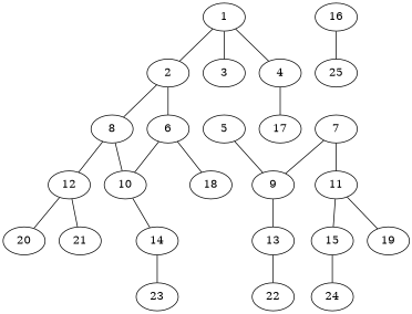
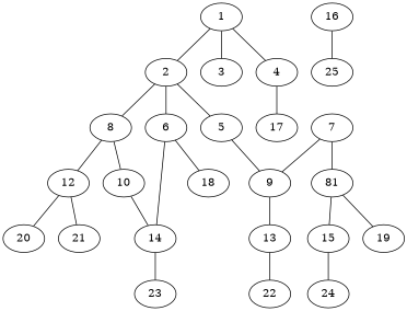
  graph {
    node [chem=C]
    edge [valence=1]
    1
    2
    3 [chem=N]
    4
    5 [chem=N]
    6
    8
    17 [chem=H]
    9
    10
    18 [chem=H]
    7
-   11
+   11 [label=81]
    12 [chem=N]
    13
    14 [chem=O]
    15
    19 [chem=H]
    20 [chem=H]
    21 [chem=H]
    22 [chem=H]
    23 [chem=H]
    24 [chem=H]
    25 [chem=H]
    16
    1 -- 2
    1 -- 3
    1 -- 4 [valence=2]
+   2 -- 5
    2 -- 6 [valence=2]
    2 -- 8
    4 -- 17
    5 -- 9 [valence=2]
-   6 -- 10
+   6 -- 14
    6 -- 18
    8 -- 10 [valence=2]
    8 -- 12
    9 -- 13
    10 -- 14
    7 -- 9
    7 -- 11
    11 -- 15 [valence=2]
    11 -- 19
    12 -- 20
    12 -- 21
    13 -- 22
    14 -- 23
    15 -- 24
    16 -- 25
  }
